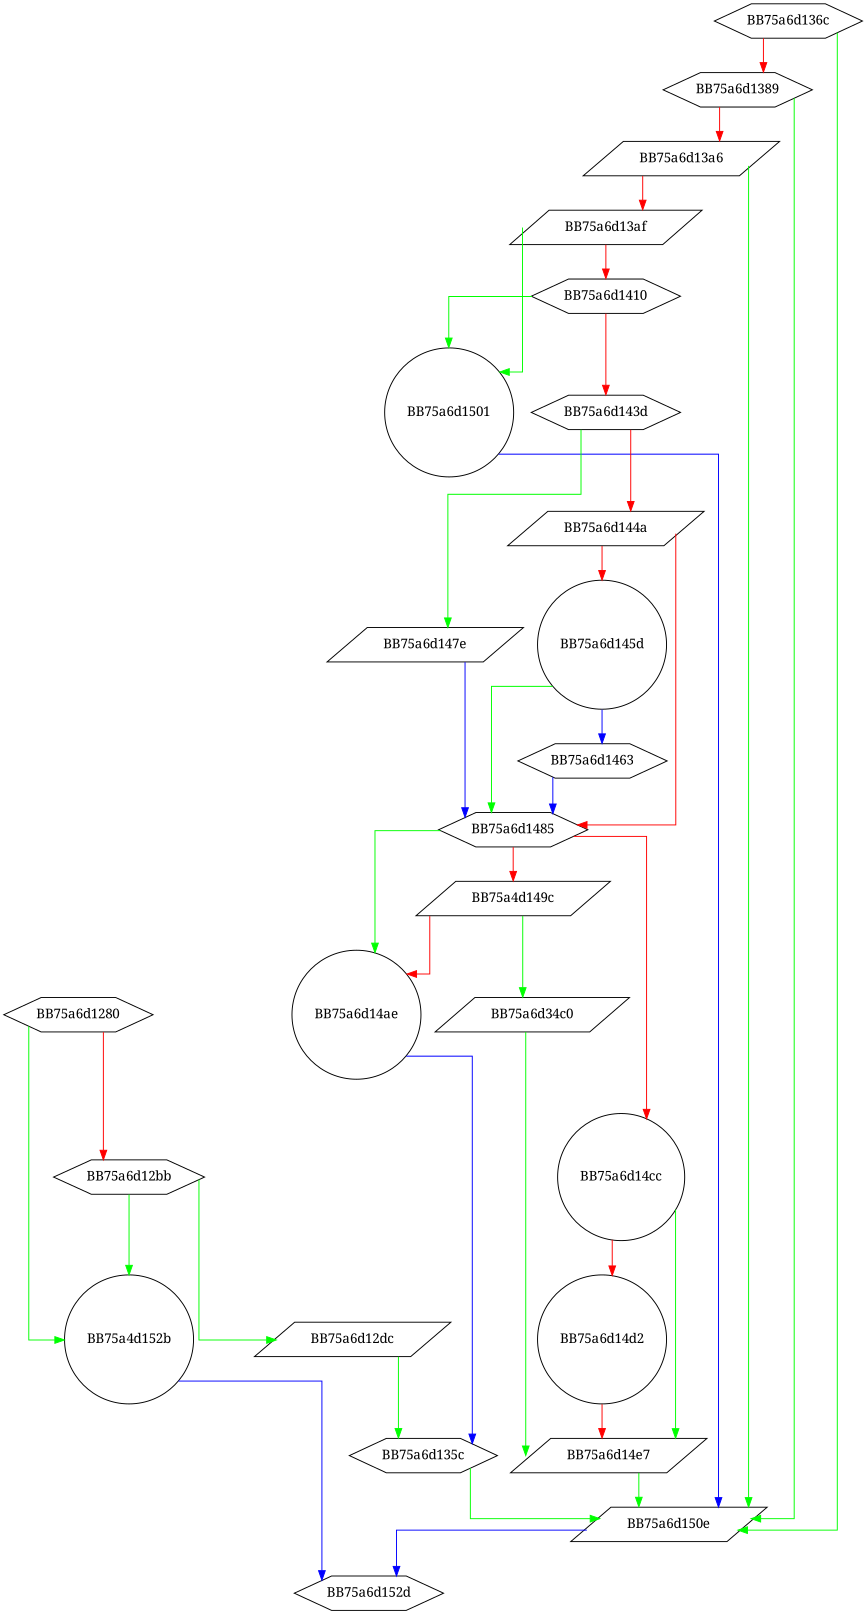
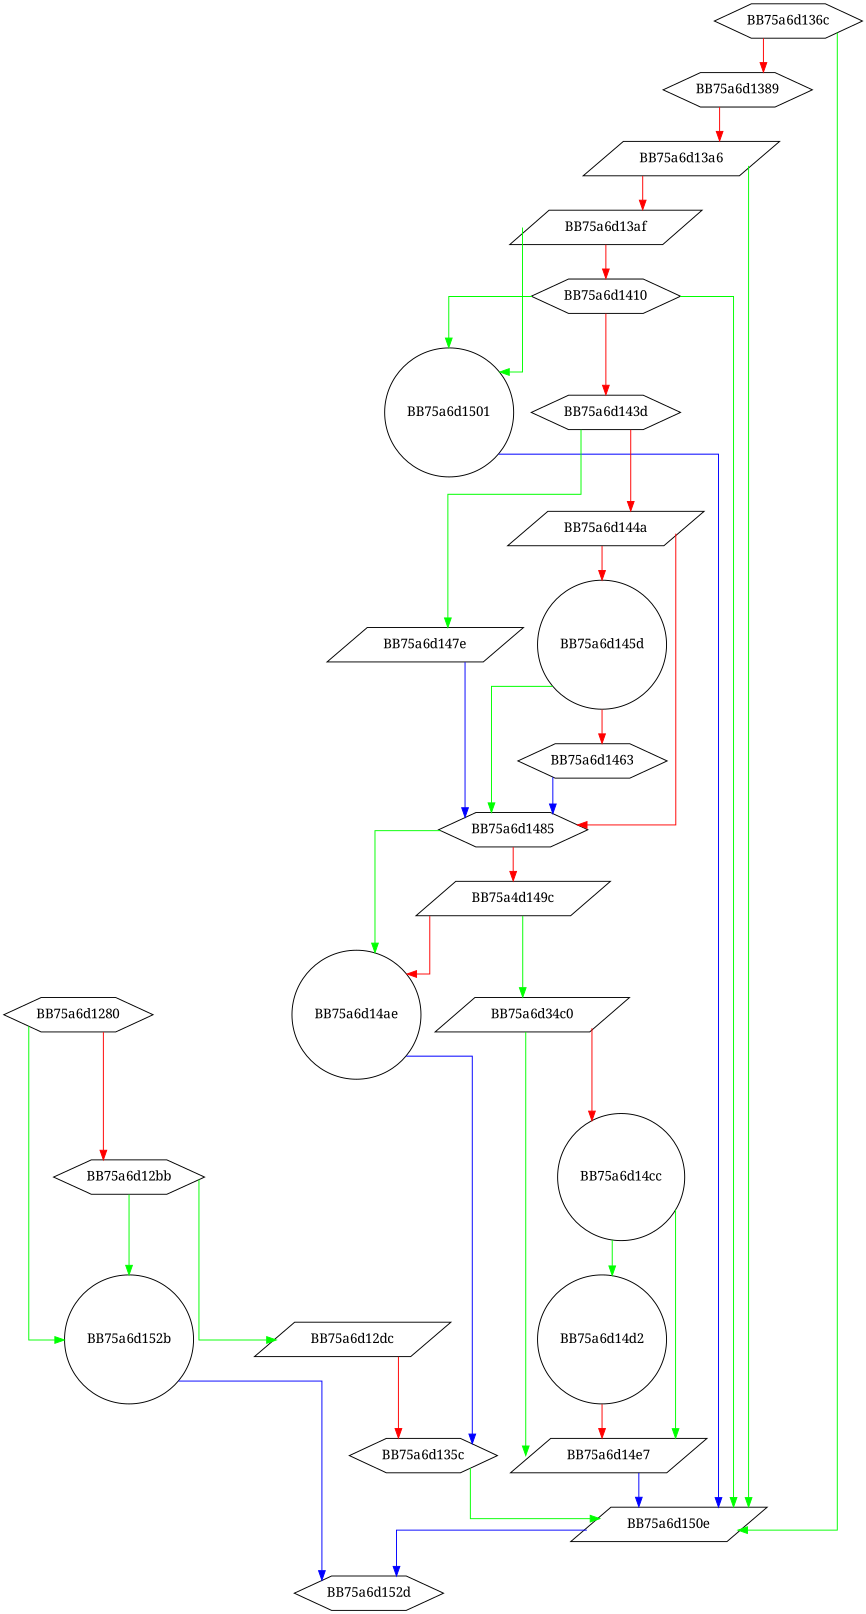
  digraph {
    fontname="Noto Serif"
    splines=ortho
    node [fontname="Noto Serif" shape=hexagon]
    edge [color=red fontname="Noto Serif"]
-   BB75a6d152b [shape=circle label=BB75a4d152b]
+   BB75a6d152b [shape=circle]
    BB75a6d1280
    BB75a6d12bb
    BB75a6d152d
    BB75a6d12dc [shape=parallelogram]
    BB75a6d135c
    BB75a6d150e [shape=parallelogram]
    BB75a6d136c
    BB75a6d1389
    BB75a6d13a6 [shape=parallelogram]
    BB75a6d13af [shape=parallelogram]
    BB75a6d1501 [shape=circle]
    BB75a6d1410
    BB75a6d143d
    BB75a6d147e [shape=parallelogram]
    BB75a6d144a [shape=parallelogram]
    BB75a6d1485
    BB75a6d145d [shape=circle]
    BB75a6d14ae [shape=circle]
    n20 [label=BB75a4d149c shape=parallelogram]
    BB75a6d1463
    n22 [label=BB75a6d34c0 shape=parallelogram]
    BB75a6d14e7 [shape=parallelogram]
    BB75a6d14cc [shape=circle]
    BB75a6d14d2 [shape=circle]
    BB75a6d152b -> BB75a6d152d [color=blue]
    BB75a6d1280 -> BB75a6d152b [color=green]
    BB75a6d1280 -> BB75a6d12bb
    BB75a6d12bb -> BB75a6d152b [color=green]
    BB75a6d12bb -> BB75a6d12dc [color=green]
-   BB75a6d12dc -> BB75a6d135c [color=green]
+   BB75a6d12dc -> BB75a6d135c
    BB75a6d135c -> BB75a6d150e [color=green]
    BB75a6d150e -> BB75a6d152d [color=blue]
    BB75a6d136c -> BB75a6d150e [color=green]
    BB75a6d136c -> BB75a6d1389
-   BB75a6d1389 -> BB75a6d150e [color=green]
+   BB75a6d1410 -> BB75a6d150e [color=green]
    BB75a6d1389 -> BB75a6d13a6
    BB75a6d13a6 -> BB75a6d150e [color=green]
    BB75a6d13a6 -> BB75a6d13af
    BB75a6d13af -> BB75a6d1501 [color=green]
    BB75a6d13af -> BB75a6d1410
    BB75a6d1501 -> BB75a6d150e [color=blue]
    BB75a6d1410 -> BB75a6d1501 [color=green]
    BB75a6d1410 -> BB75a6d143d
    BB75a6d143d -> BB75a6d147e [color=green]
    BB75a6d143d -> BB75a6d144a
    BB75a6d147e -> BB75a6d1485 [color=blue]
    BB75a6d144a -> BB75a6d1485
    BB75a6d144a -> BB75a6d145d
    BB75a6d1485 -> BB75a6d14ae [color=green]
    BB75a6d1485 -> n20
    BB75a6d145d -> BB75a6d1485 [color=green]
-   BB75a6d145d -> BB75a6d1463 [color=blue]
+   BB75a6d145d -> BB75a6d1463
    BB75a6d14ae -> BB75a6d135c [color=blue]
    n20 -> BB75a6d14ae
    n20 -> n22 [color=green]
    BB75a6d1463 -> BB75a6d1485 [color=blue]
    n22 -> BB75a6d14e7 [color=green]
-   BB75a6d1485 -> BB75a6d14cc
-   BB75a6d14e7 -> BB75a6d150e [color=green]
+   n22 -> BB75a6d14cc
+   BB75a6d14e7 -> BB75a6d150e [color=blue]
    BB75a6d14cc -> BB75a6d14e7 [color=green]
-   BB75a6d14cc -> BB75a6d14d2
+   BB75a6d14cc -> BB75a6d14d2 [color=green]
    BB75a6d14d2 -> BB75a6d14e7
  }
